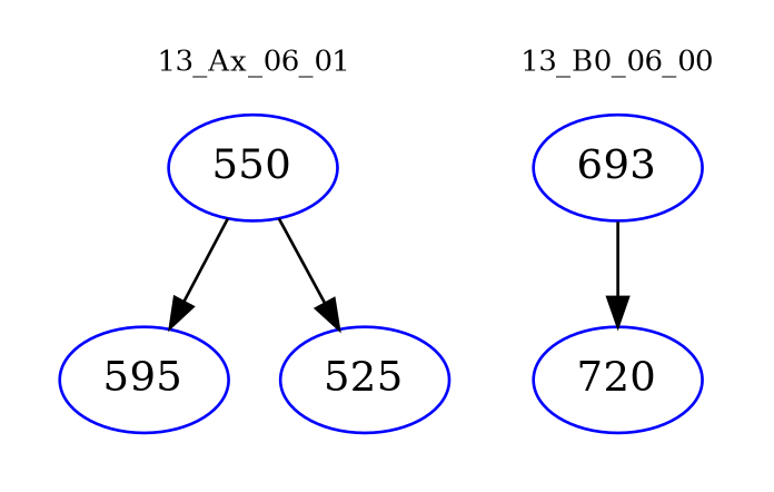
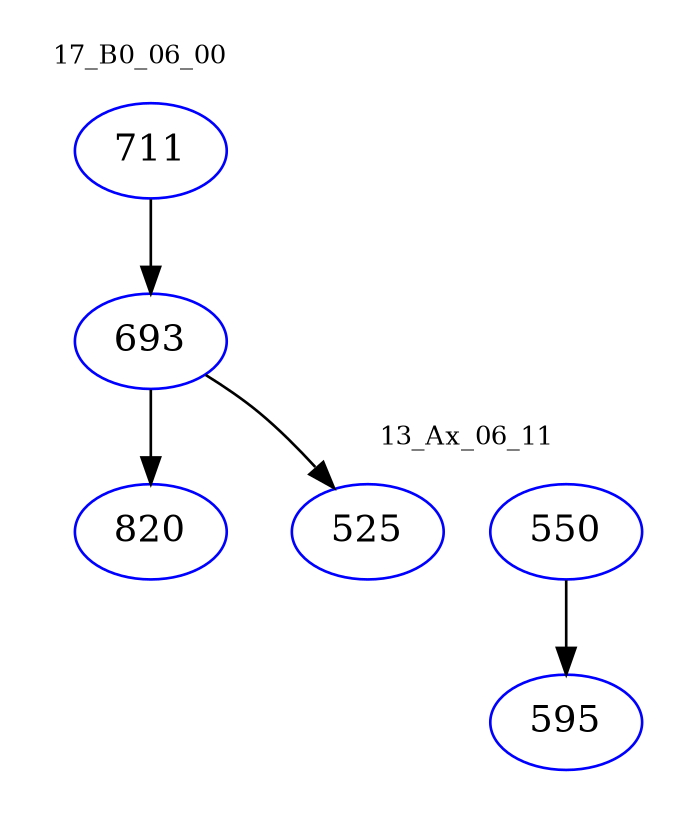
  digraph {
    node [color=blue]
    edge [color=black]
    n1 [label=595]
    n2 [label=550]
    n3 [label=525]
+   n4 [label=711]
    n5 [label=693]
-   n6 [label=720]
+   n6 [label=820]
    subgraph cluster_1 {
      color=white
      fontsize=10
-     label="13_Ax_06_01"
+     label="13_Ax_06_11"
      n1
      n2
      n3
    }
    subgraph cluster_2 {
      color=white
      fontsize=10
-     label="13_B0_06_00"
+     label="17_B0_06_00"
+     n4
      n5
      n6
    }
    n2 -> n1
-   n2 -> n3
+   n5 -> n3
+   n4 -> n5
    n5 -> n6
  }
